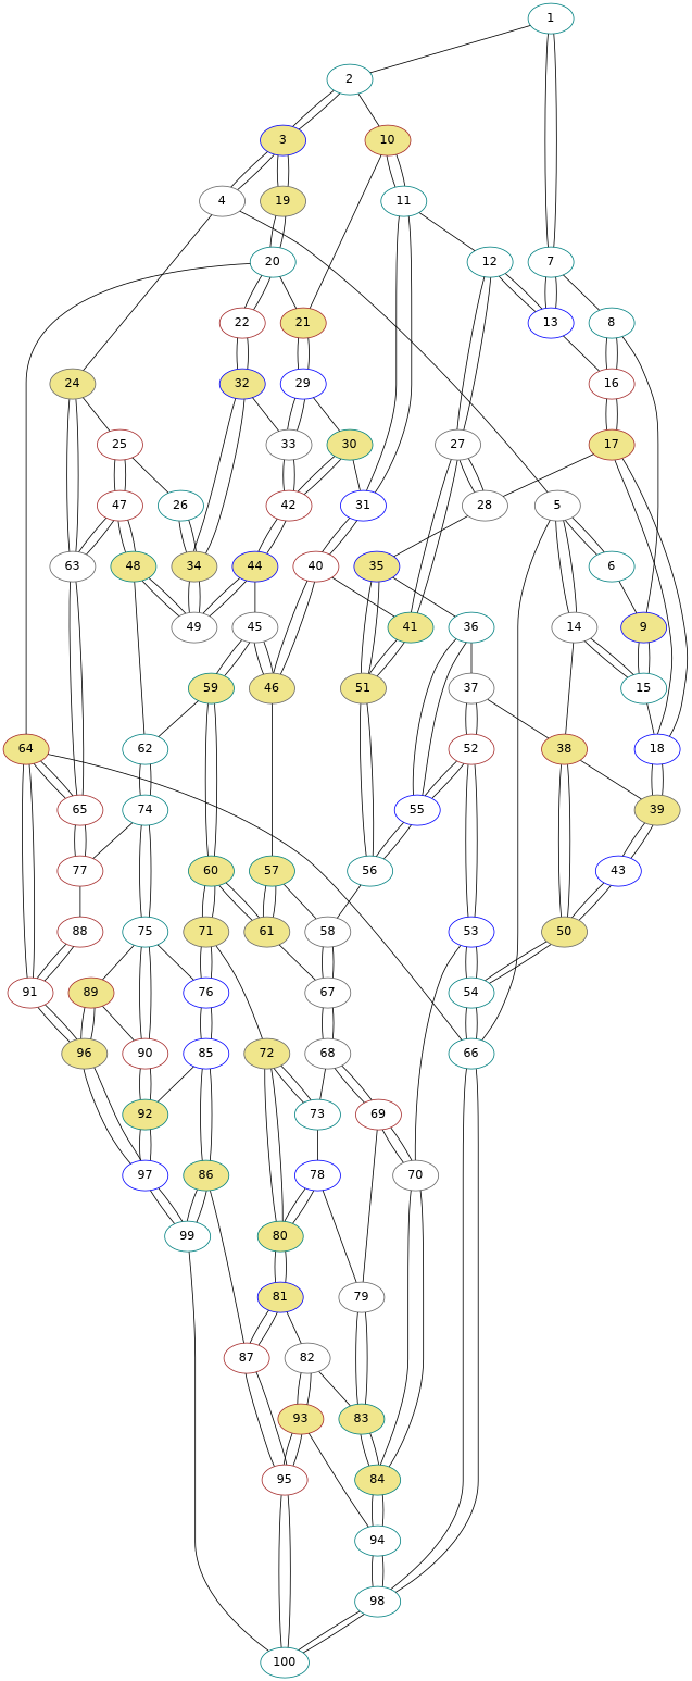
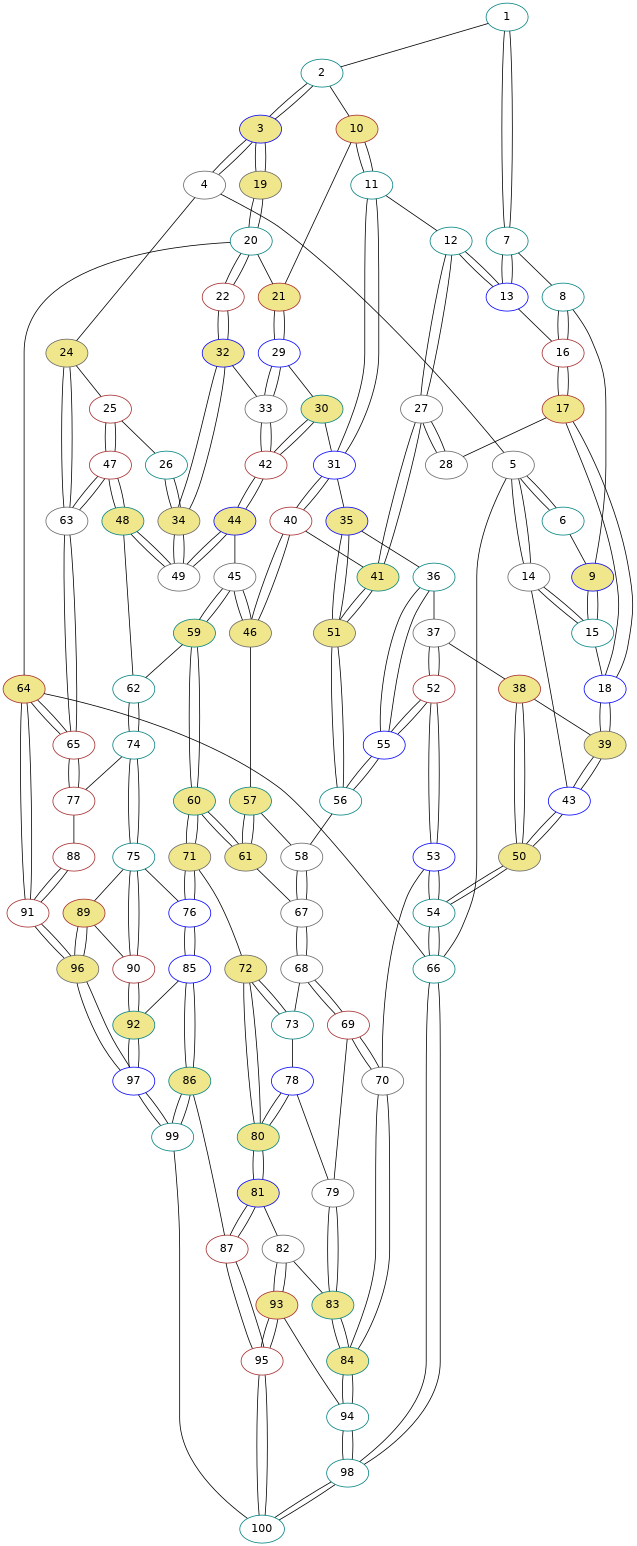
  graph {
    fontname="DejaVu Sans"
    node [color=teal fillcolor=white fontname="DejaVu Sans" style=filled]
    edge [fontname="DejaVu Sans"]
    1
    2
    7
    3 [color=blue fillcolor=khaki]
    10 [color=brown fillcolor=khaki]
    8
    13 [color=blue]
    4 [color=gray40]
    19 [color=gray40 fillcolor=khaki]
    11
    21 [color=brown fillcolor=khaki]
    5 [color=gray40]
    24 [color=gray40 fillcolor=khaki]
    20
    6
    14 [color=gray40]
    66
    25 [color=brown]
    63 [color=gray40]
    64 [color=brown fillcolor=khaki]
    65 [color=brown]
    91 [color=brown]
    9 [color=blue fillcolor=khaki]
    15
    43 [color=blue]
    98
    16 [color=brown]
    17 [color=brown fillcolor=khaki]
    18 [color=blue]
    12
    31 [color=blue]
    29 [color=blue]
    27 [color=gray40]
    40 [color=brown]
    28 [color=gray40]
    41 [fillcolor=khaki]
    50 [color=gray40 fillcolor=khaki]
    39 [color=gray40 fillcolor=khaki]
    35 [color=blue fillcolor=khaki]
    22 [color=brown]
    32 [color=blue fillcolor=khaki]
    30 [fillcolor=khaki]
    33 [color=gray40]
    34 [color=gray40 fillcolor=khaki]
    26
    47 [color=brown]
    48 [fillcolor=khaki]
    49 [color=gray40]
    51 [color=gray40 fillcolor=khaki]
    36
    42 [color=brown]
    44 [color=blue fillcolor=khaki]
    46 [color=gray40 fillcolor=khaki]
    37 [color=gray40]
    55 [color=blue]
    56
    38 [color=brown fillcolor=khaki]
    52 [color=brown]
    53 [color=blue]
    54
    57 [fillcolor=khaki]
    45 [color=gray40]
    59 [fillcolor=khaki]
    62
    60 [fillcolor=khaki]
    58 [color=gray40]
    61 [color=gray40 fillcolor=khaki]
    74
    70 [color=gray40]
    84 [fillcolor=khaki]
    67 [color=gray40]
    68 [color=gray40]
    71 [color=gray40 fillcolor=khaki]
    72 [color=gray40 fillcolor=khaki]
    76 [color=blue]
    77 [color=brown]
    75
    96 [color=gray40 fillcolor=khaki]
    88 [color=brown]
    100
    69 [color=brown]
    73
    79 [color=gray40]
    78 [color=blue]
    83 [fillcolor=khaki]
    94
    80 [fillcolor=khaki]
    85 [color=blue]
    81 [color=blue fillcolor=khaki]
    90 [color=brown]
    89 [color=brown fillcolor=khaki]
    92 [fillcolor=khaki]
    86 [fillcolor=khaki]
    82 [color=gray40]
    87 [color=brown]
    93 [color=brown fillcolor=khaki]
    95 [color=brown]
    99
    97 [color=blue]
    1 -- 2
    1 -- 7
    1 -- 7
    2 -- 3
    2 -- 3
    2 -- 10
    7 -- 8
    7 -- 13
    7 -- 13
    3 -- 4
    3 -- 4
    3 -- 19
    3 -- 19
    10 -- 11
    10 -- 11
    10 -- 21
    8 -- 9
    8 -- 16
    8 -- 16
    13 -- 16
    4 -- 5
    4 -- 24
    19 -- 20
    19 -- 20
    11 -- 12
    11 -- 31
    11 -- 31
    21 -- 29
    21 -- 29
    5 -- 6
    5 -- 6
    5 -- 14
    5 -- 14
    5 -- 66
    24 -- 25
    24 -- 63
    24 -- 63
    20 -- 21
    20 -- 64
    20 -- 22
    20 -- 22
    6 -- 9
    14 -- 15
    14 -- 15
-   14 -- 38
+   14 -- 43
    66 -- 98
    66 -- 98
    25 -- 26
    25 -- 47
    25 -- 47
    63 -- 65
    63 -- 65
    64 -- 66
    64 -- 65
    64 -- 65
    64 -- 91
    64 -- 91
    65 -- 77
    65 -- 77
    91 -- 96
    91 -- 96
    9 -- 15
    9 -- 15
    15 -- 18
    43 -- 50
    43 -- 50
    98 -- 100
    98 -- 100
    16 -- 17
    16 -- 17
    17 -- 18
    17 -- 18
    17 -- 28
    18 -- 39
    18 -- 39
    12 -- 13
    12 -- 13
    12 -- 27
    12 -- 27
    31 -- 40
    31 -- 40
    29 -- 30
    29 -- 33
    29 -- 33
    27 -- 28
    27 -- 28
    27 -- 41
    27 -- 41
    40 -- 41
    40 -- 46
    40 -- 46
-   28 -- 35
+   31 -- 35
    41 -- 51
    41 -- 51
    50 -- 54
    50 -- 54
    39 -- 43
    39 -- 43
    35 -- 51
    35 -- 51
    35 -- 36
    22 -- 32
    22 -- 32
    32 -- 33
    32 -- 34
    32 -- 34
    30 -- 31
    30 -- 42
    30 -- 42
    33 -- 42
    33 -- 42
    34 -- 49
    34 -- 49
    26 -- 34
    26 -- 34
    47 -- 63
    47 -- 63
    47 -- 48
    47 -- 48
    48 -- 49
    48 -- 49
    48 -- 62
    51 -- 56
    51 -- 56
    36 -- 37
    36 -- 55
    36 -- 55
    42 -- 44
    42 -- 44
    44 -- 49
    44 -- 49
    44 -- 45
    46 -- 57
    37 -- 38
    37 -- 52
    37 -- 52
    55 -- 56
    55 -- 56
    56 -- 58
    38 -- 50
    38 -- 50
    38 -- 39
    52 -- 55
    52 -- 55
    52 -- 53
    52 -- 53
    53 -- 54
    53 -- 54
    53 -- 70
    54 -- 66
    54 -- 66
    57 -- 58
    57 -- 61
    57 -- 61
    45 -- 46
    45 -- 46
    45 -- 59
    45 -- 59
    59 -- 62
    59 -- 60
    59 -- 60
    62 -- 74
    62 -- 74
    60 -- 61
    60 -- 61
    60 -- 71
    60 -- 71
    58 -- 67
    58 -- 67
    61 -- 67
    74 -- 77
    74 -- 75
    74 -- 75
    70 -- 84
    70 -- 84
    84 -- 94
    84 -- 94
    67 -- 68
    67 -- 68
    68 -- 69
    68 -- 69
    68 -- 73
    71 -- 72
    71 -- 76
    71 -- 76
    72 -- 73
    72 -- 73
    72 -- 80
    72 -- 80
    76 -- 85
    76 -- 85
    77 -- 88
    75 -- 76
    75 -- 90
    75 -- 90
    75 -- 89
    96 -- 97
    96 -- 97
    88 -- 91
    88 -- 91
    69 -- 70
    69 -- 70
    69 -- 79
    73 -- 78
    79 -- 83
    79 -- 83
    78 -- 79
    78 -- 80
    78 -- 80
    83 -- 84
    83 -- 84
    94 -- 98
    94 -- 98
    80 -- 81
    80 -- 81
    85 -- 92
    85 -- 86
    85 -- 86
    81 -- 82
    81 -- 87
    81 -- 87
    90 -- 92
    90 -- 92
    89 -- 96
    89 -- 96
    89 -- 90
    92 -- 97
    92 -- 97
    86 -- 87
    86 -- 99
    86 -- 99
    82 -- 83
    82 -- 93
    82 -- 93
    87 -- 95
    87 -- 95
    93 -- 94
    93 -- 95
    93 -- 95
    95 -- 100
    95 -- 100
    99 -- 100
    97 -- 99
    97 -- 99
  }
